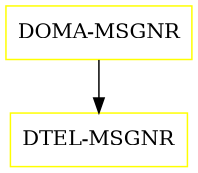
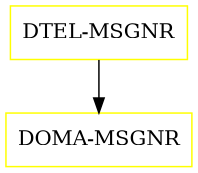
  digraph {
    node [color=yellow shape=box]
    "DTEL-MSGNR"
    "DOMA-MSGNR"
-   "DOMA-MSGNR" -> "DTEL-MSGNR"
+   "DTEL-MSGNR" -> "DOMA-MSGNR"
  }
